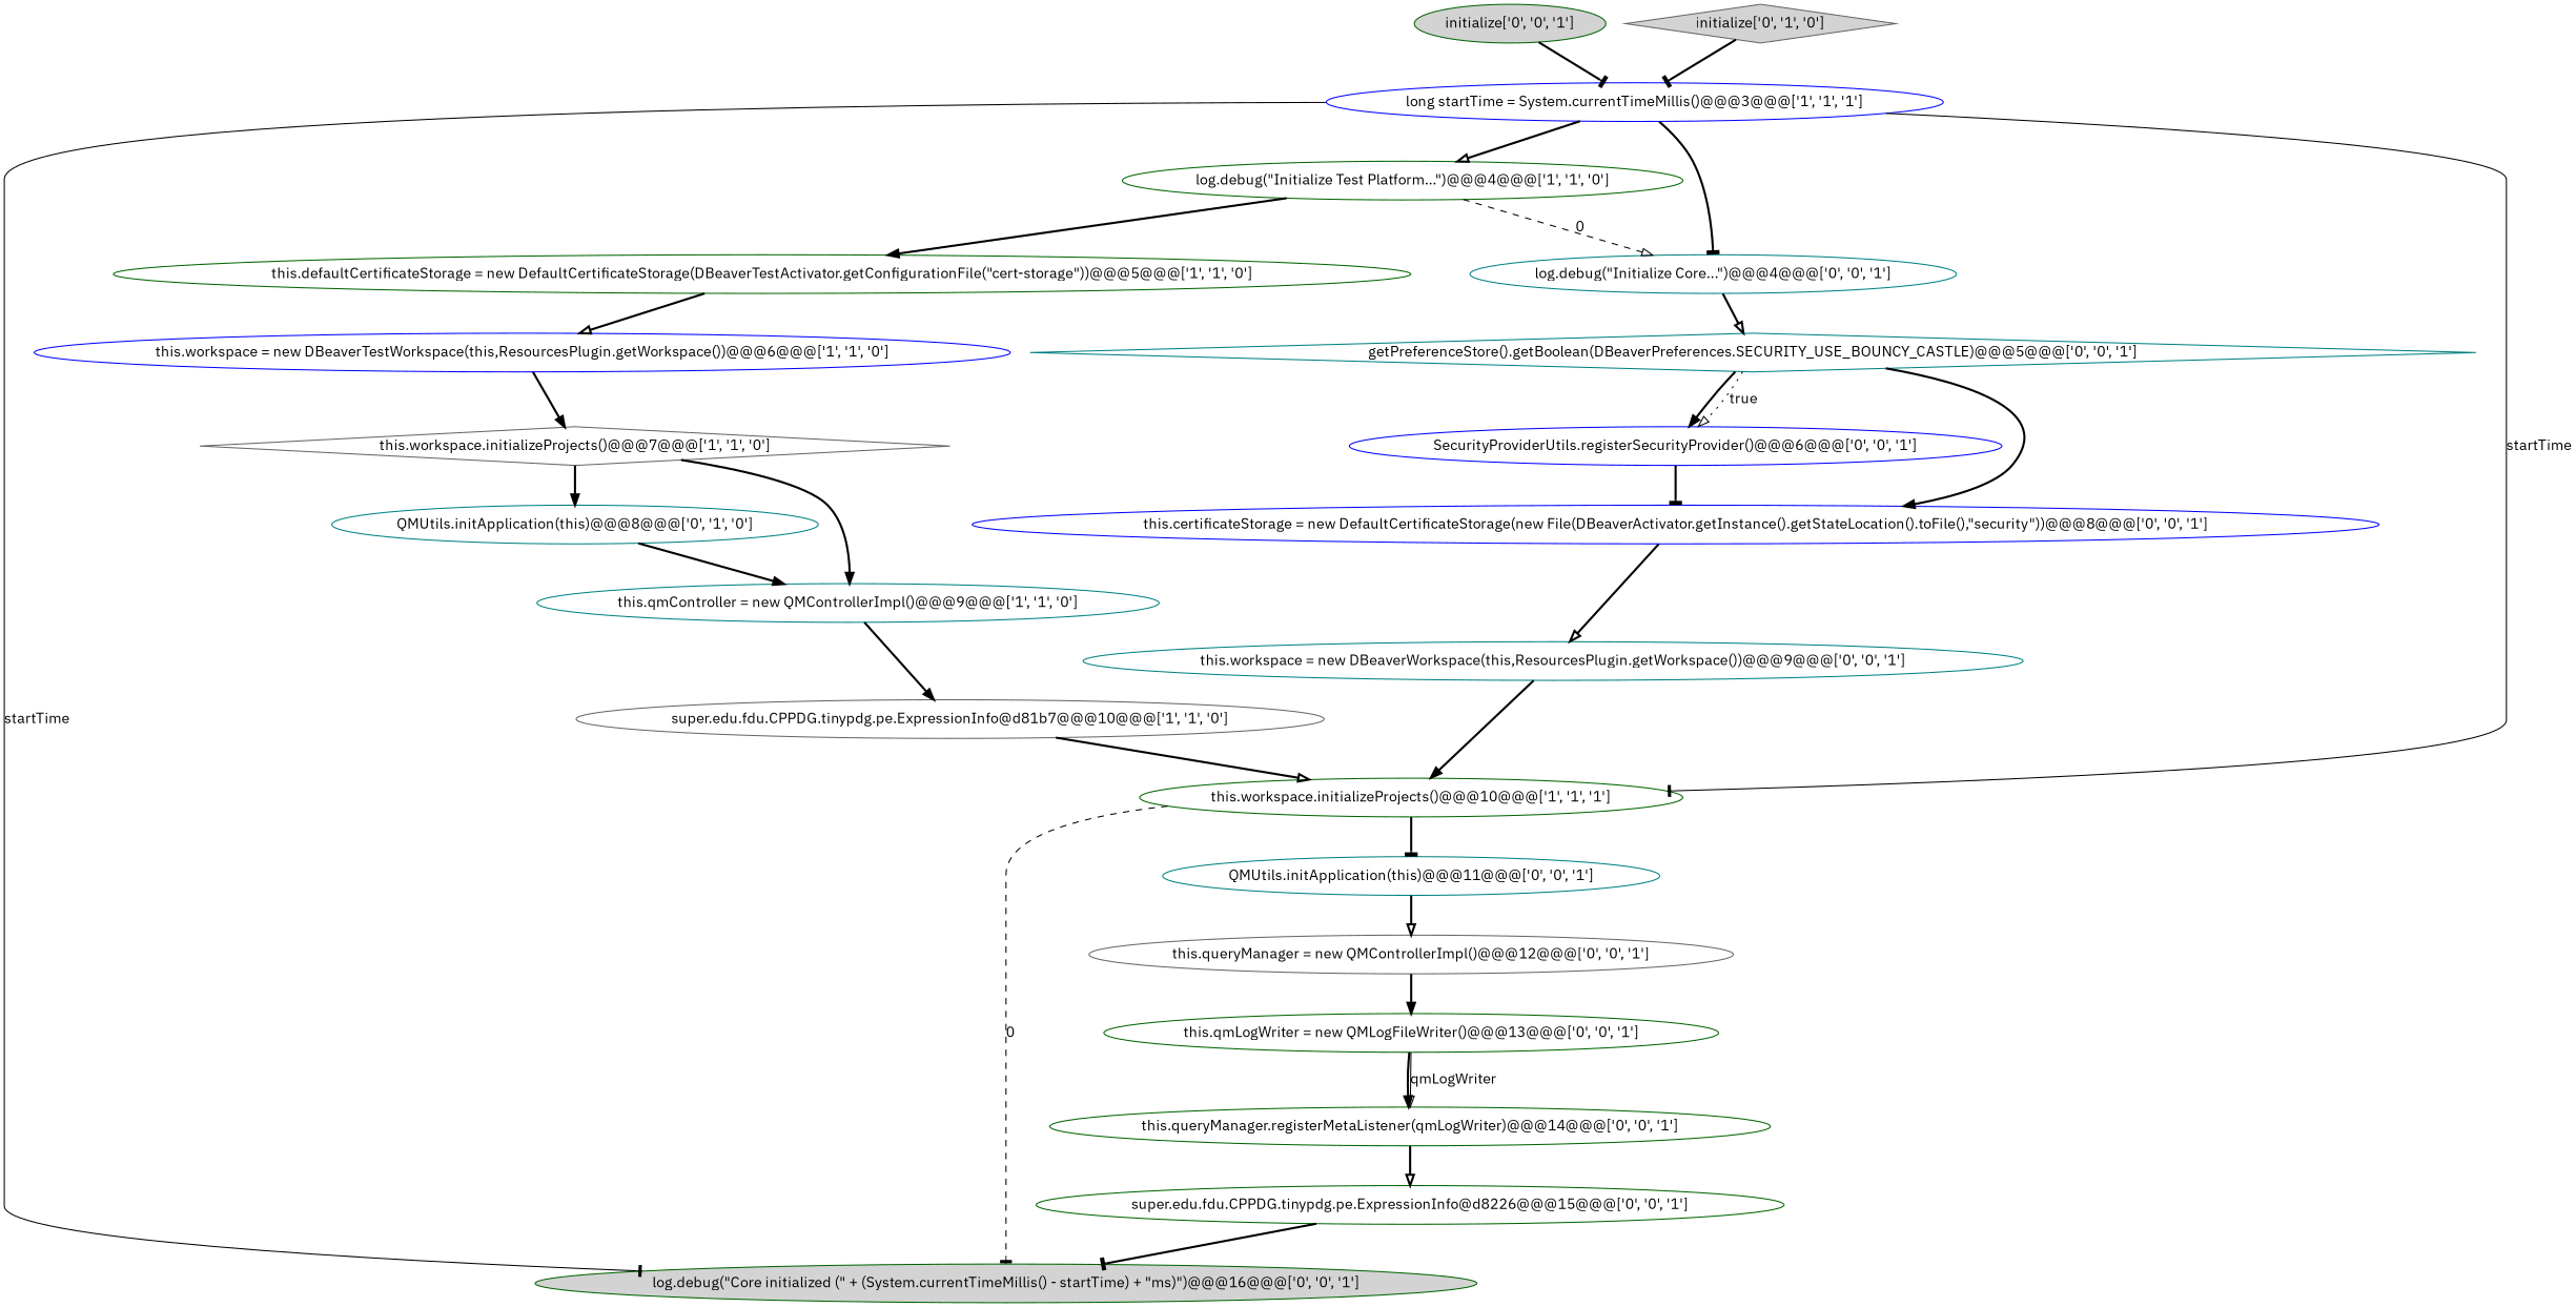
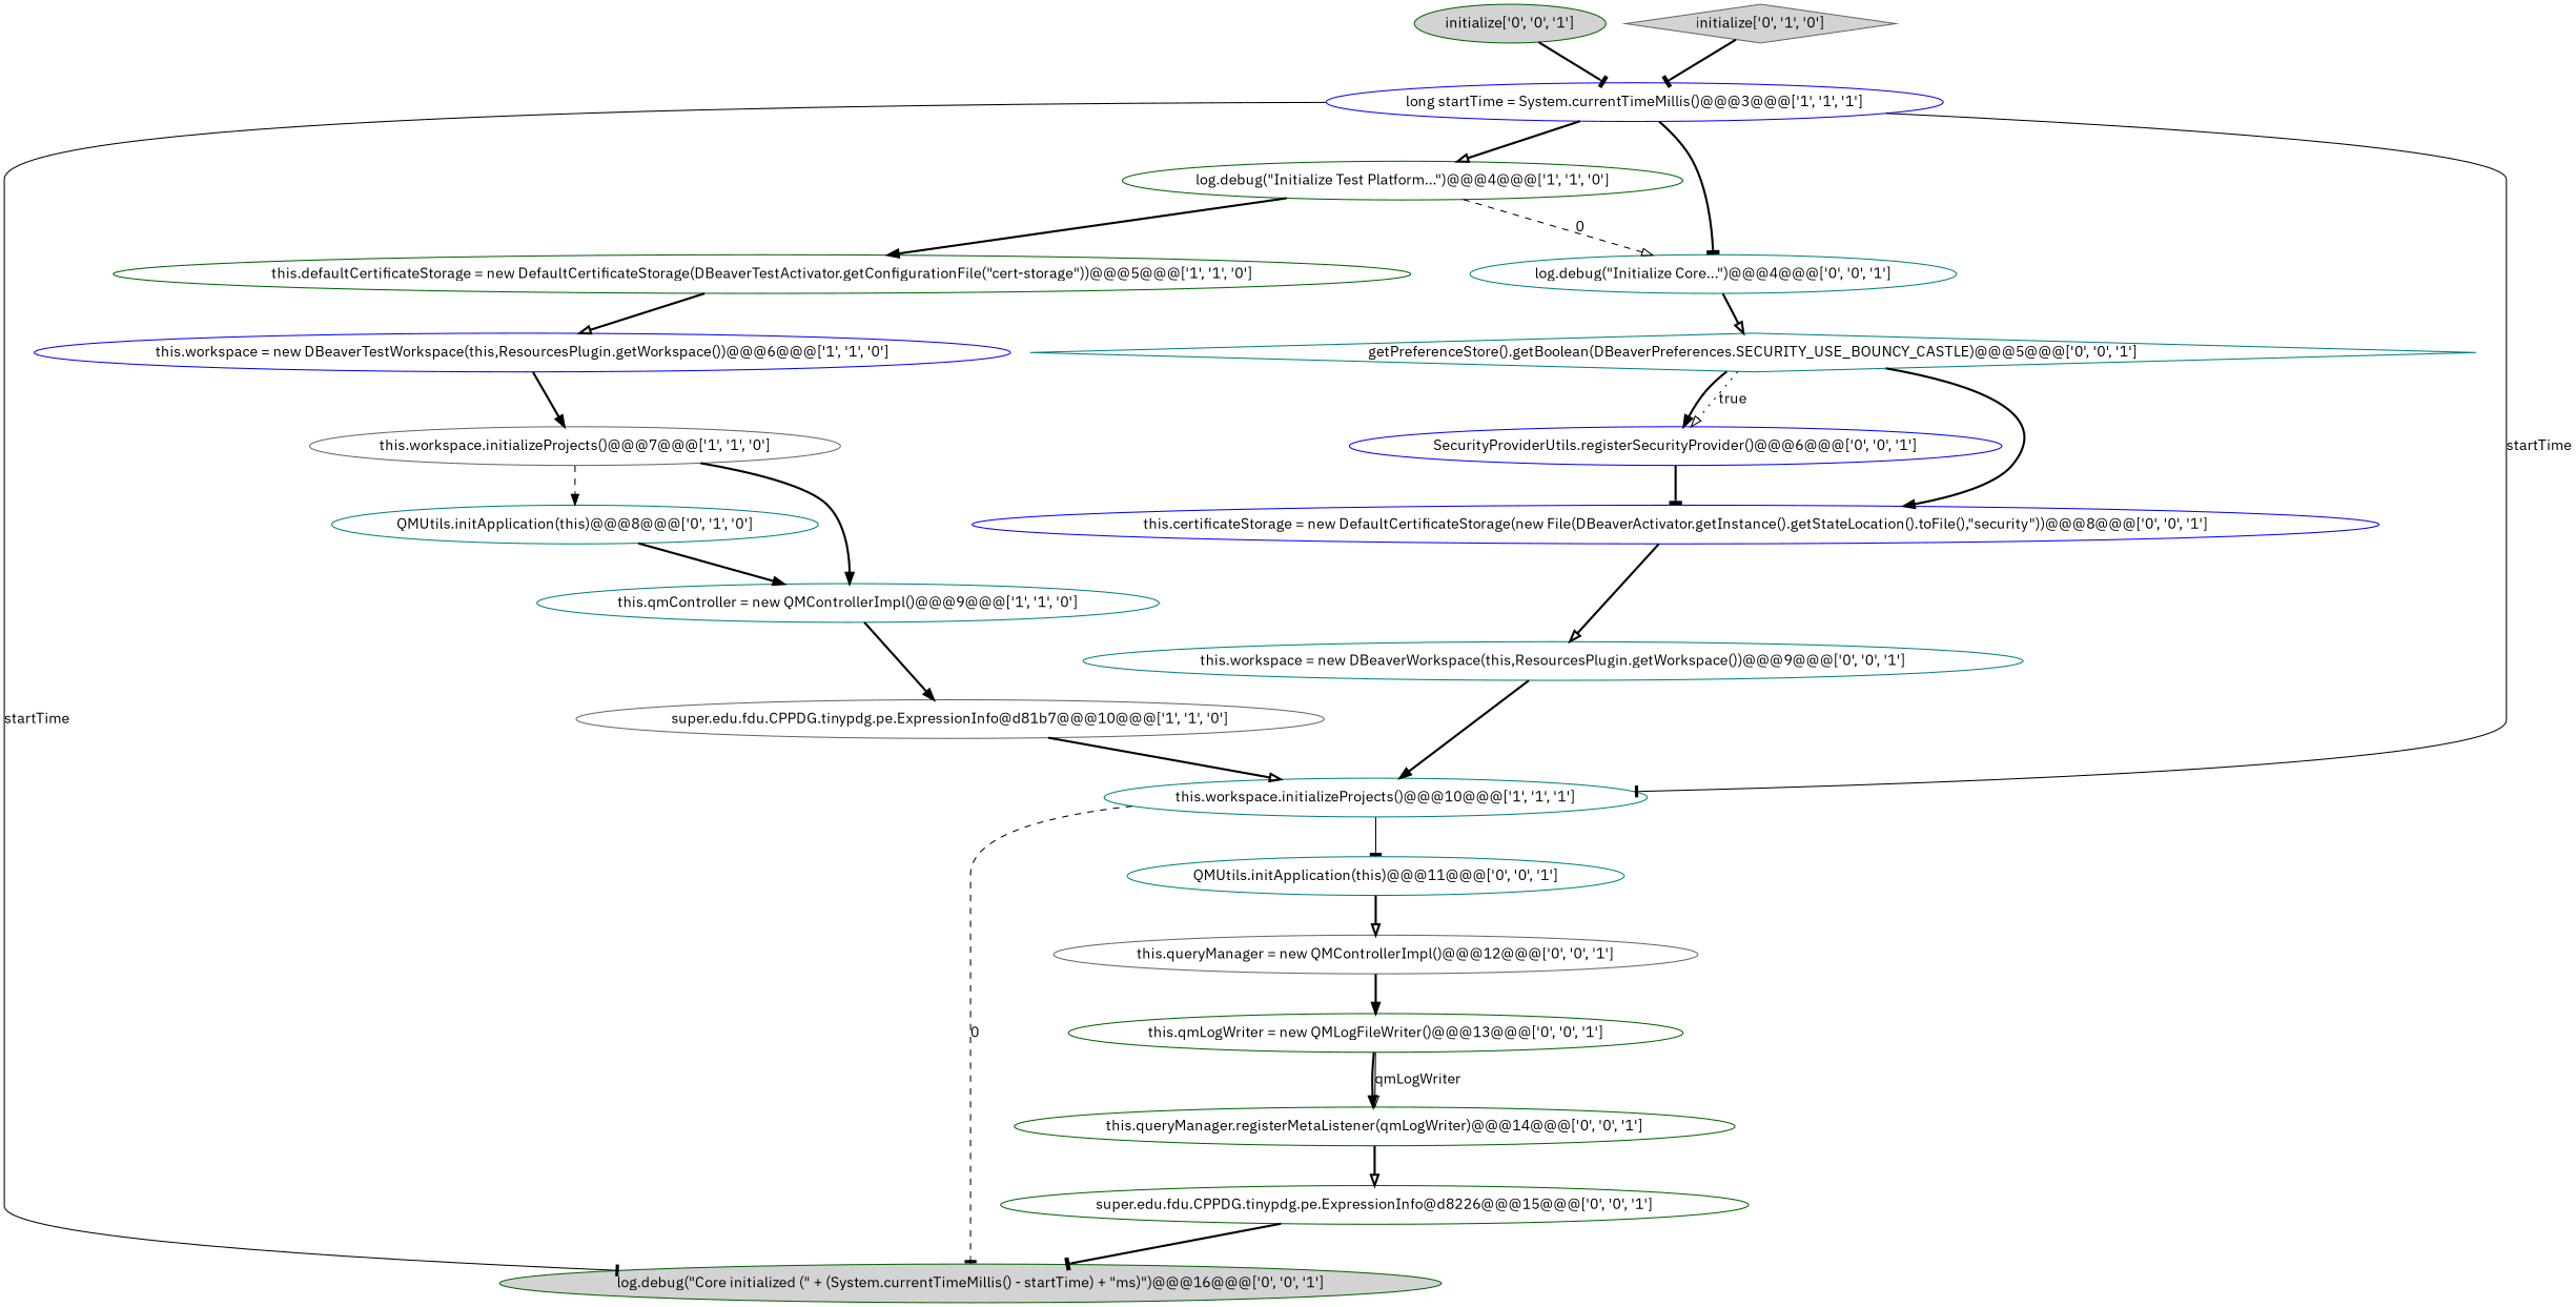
  digraph {
    fontname="IBM Plex Sans"
    node [color=teal fillcolor=white fontname="IBM Plex Sans" shape=ellipse style=filled]
    edge [arrowhead=normal fontname="IBM Plex Sans" style=bold]
    n1 [color=blue label="this.certificateStorage = new DefaultCertificateStorage(new File(DBeaverActivator.getInstance().getStateLocation().toFile(),\"security\"))@@@8@@@['0', '0', '1']"]
    n2 [label="this.workspace = new DBeaverWorkspace(this,ResourcesPlugin.getWorkspace())@@@9@@@['0', '0', '1']"]
-   n3 [color=darkgreen label="this.workspace.initializeProjects()@@@10@@@['1', '1', '1']"]
+   n3 [label="this.workspace.initializeProjects()@@@10@@@['1', '1', '1']"]
    n4 [color=gray40 label="super.edu.fdu.CPPDG.tinypdg.pe.ExpressionInfo@d81b7@@@10@@@['1', '1', '0']"]
    n5 [label="QMUtils.initApplication(this)@@@11@@@['0', '0', '1']"]
    n6 [color=darkgreen fillcolor=lightgray label="log.debug(\"Core initialized (\" + (System.currentTimeMillis() - startTime) + \"ms)\")@@@16@@@['0', '0', '1']"]
    n7 [label="getPreferenceStore().getBoolean(DBeaverPreferences.SECURITY_USE_BOUNCY_CASTLE)@@@5@@@['0', '0', '1']" shape=diamond]
    n8 [color=blue label="SecurityProviderUtils.registerSecurityProvider()@@@6@@@['0', '0', '1']"]
    n9 [color=gray40 label="this.queryManager = new QMControllerImpl()@@@12@@@['0', '0', '1']"]
    n10 [color=darkgreen fillcolor=lightgray label="initialize['0', '0', '1']"]
    n11 [color=blue label="long startTime = System.currentTimeMillis()@@@3@@@['1', '1', '1']"]
    n12 [color=darkgreen label="log.debug(\"Initialize Test Platform...\")@@@4@@@['1', '1', '0']"]
    n13 [label="log.debug(\"Initialize Core...\")@@@4@@@['0', '0', '1']"]
    n14 [label="QMUtils.initApplication(this)@@@8@@@['0', '1', '0']"]
    n15 [label="this.qmController = new QMControllerImpl()@@@9@@@['1', '1', '0']"]
    n16 [color=darkgreen label="this.qmLogWriter = new QMLogFileWriter()@@@13@@@['0', '0', '1']"]
    n17 [color=darkgreen label="this.defaultCertificateStorage = new DefaultCertificateStorage(DBeaverTestActivator.getConfigurationFile(\"cert-storage\"))@@@5@@@['1', '1', '0']"]
    n18 [color=blue label="this.workspace = new DBeaverTestWorkspace(this,ResourcesPlugin.getWorkspace())@@@6@@@['1', '1', '0']"]
-   n19 [color=gray40 label="this.workspace.initializeProjects()@@@7@@@['1', '1', '0']" shape=diamond]
+   n19 [color=gray40 label="this.workspace.initializeProjects()@@@7@@@['1', '1', '0']"]
    n20 [color=darkgreen label="this.queryManager.registerMetaListener(qmLogWriter)@@@14@@@['0', '0', '1']"]
    n21 [color=darkgreen label="super.edu.fdu.CPPDG.tinypdg.pe.ExpressionInfo@d8226@@@15@@@['0', '0', '1']"]
    n22 [color=gray40 fillcolor=lightgray label="initialize['0', '1', '0']" shape=diamond]
    n1 -> n2 [arrowhead=onormal]
    n2 -> n3
-   n3 -> n5 [arrowhead=tee]
+   n3 -> n5 [arrowhead=tee style=solid]
    n3 -> n6 [arrowhead=tee label=0 style=dashed]
    n4 -> n3 [arrowhead=onormal]
    n5 -> n9 [arrowhead=onormal]
    n7 -> n1
    n7 -> n8
    n7 -> n8 [arrowhead=onormal label=true style=dotted]
    n8 -> n1 [arrowhead=tee]
    n9 -> n16
    n10 -> n11 [arrowhead=tee]
    n11 -> n3 [arrowhead=tee label=startTime style=solid]
    n11 -> n6 [arrowhead=tee label=startTime style=solid]
    n11 -> n12 [arrowhead=onormal]
    n11 -> n13 [arrowhead=tee]
    n12 -> n13 [arrowhead=onormal label=0 style=dashed]
    n12 -> n17
    n13 -> n7 [arrowhead=onormal]
    n14 -> n15
    n15 -> n4
    n16 -> n20
    n16 -> n20 [arrowhead=onormal label=qmLogWriter style=solid]
    n17 -> n18 [arrowhead=onormal]
    n18 -> n19
-   n19 -> n14
+   n19 -> n14 [style=dashed]
    n19 -> n15
    n20 -> n21 [arrowhead=onormal]
    n21 -> n6 [arrowhead=tee]
    n22 -> n11 [arrowhead=tee]
  }
